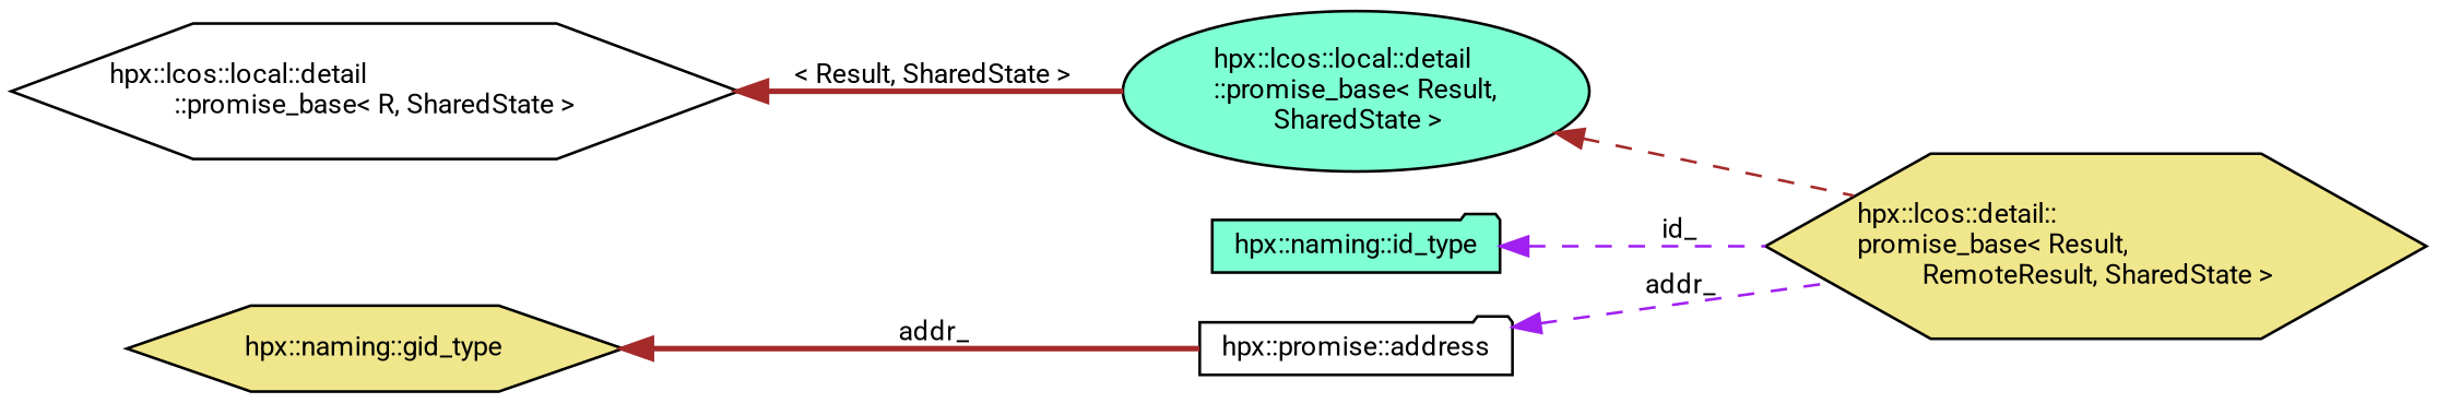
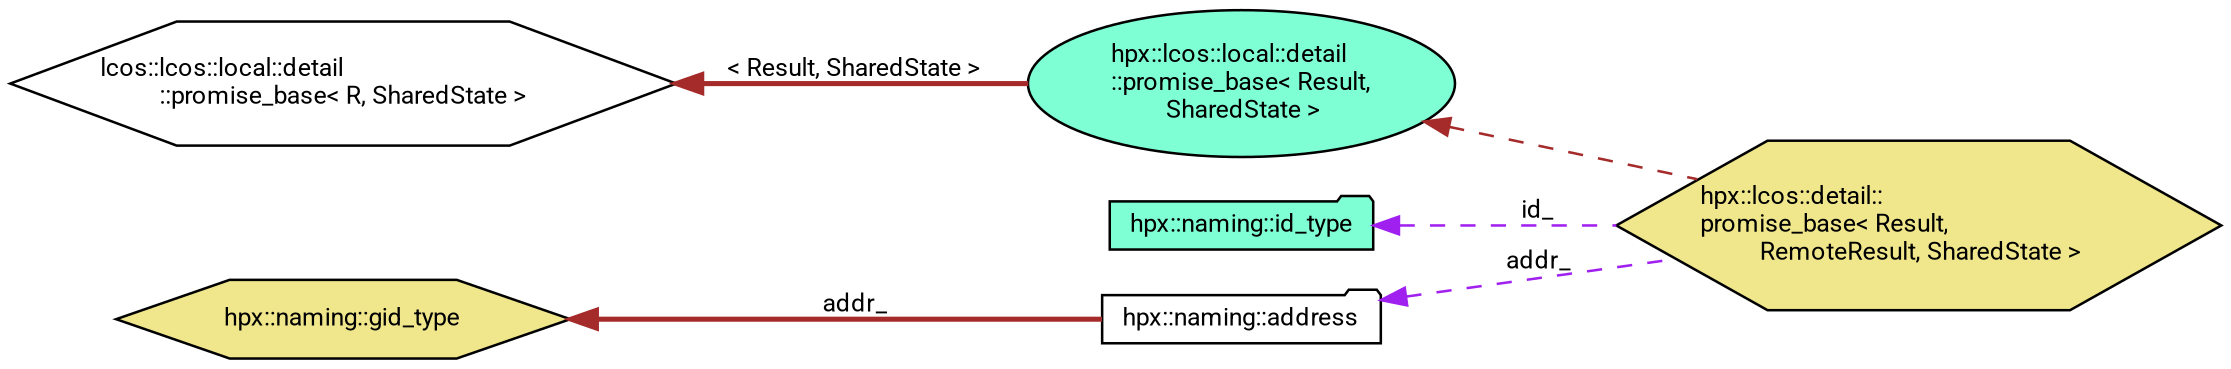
  digraph {
    fontname=Roboto
    rankdir=LR
    node [color=black fillcolor=khaki fontname=Roboto fontsize=10 shape=hexagon style=filled]
    edge [color=brown dir=back fontname=Roboto fontsize=10 labelfontname=Helvetica labelfontsize=10 style=dashed]
    n1 [fontcolor=black height=0.2 label="hpx::lcos::detail::\lpromise_base\< Result,\l RemoteResult, SharedState \>" width=0.4]
    n2 [fillcolor=aquamarine height=0.2 label="hpx::lcos::local::detail\l::promise_base\< Result,\l SharedState \>" shape=ellipse width=0.4]
-   n3 [fillcolor=white height=0.2 label="hpx::lcos::local::detail\l::promise_base\< R, SharedState \>" width=0.4]
+   n3 [fillcolor=white height=0.2 label="lcos::lcos::local::detail\l::promise_base\< R, SharedState \>" width=0.4]
    n4 [fillcolor=aquamarine height=0.2 label="hpx::naming::id_type" shape=folder width=0.4]
-   n5 [fillcolor=white height=0.2 label="hpx::promise::address" shape=folder width=0.4]
+   n5 [fillcolor=white height=0.2 label="hpx::naming::address" shape=folder width=0.4]
    n6 [height=0.2 label="hpx::naming::gid_type" width=0.4]
    n2 -> n1
    n3 -> n2 [label=" \< Result, SharedState \>" style=bold]
    n4 -> n1 [color=purple label=" id_"]
    n5 -> n1 [color=purple label=" addr_"]
    n6 -> n5 [label=" addr_" style=bold]
  }
